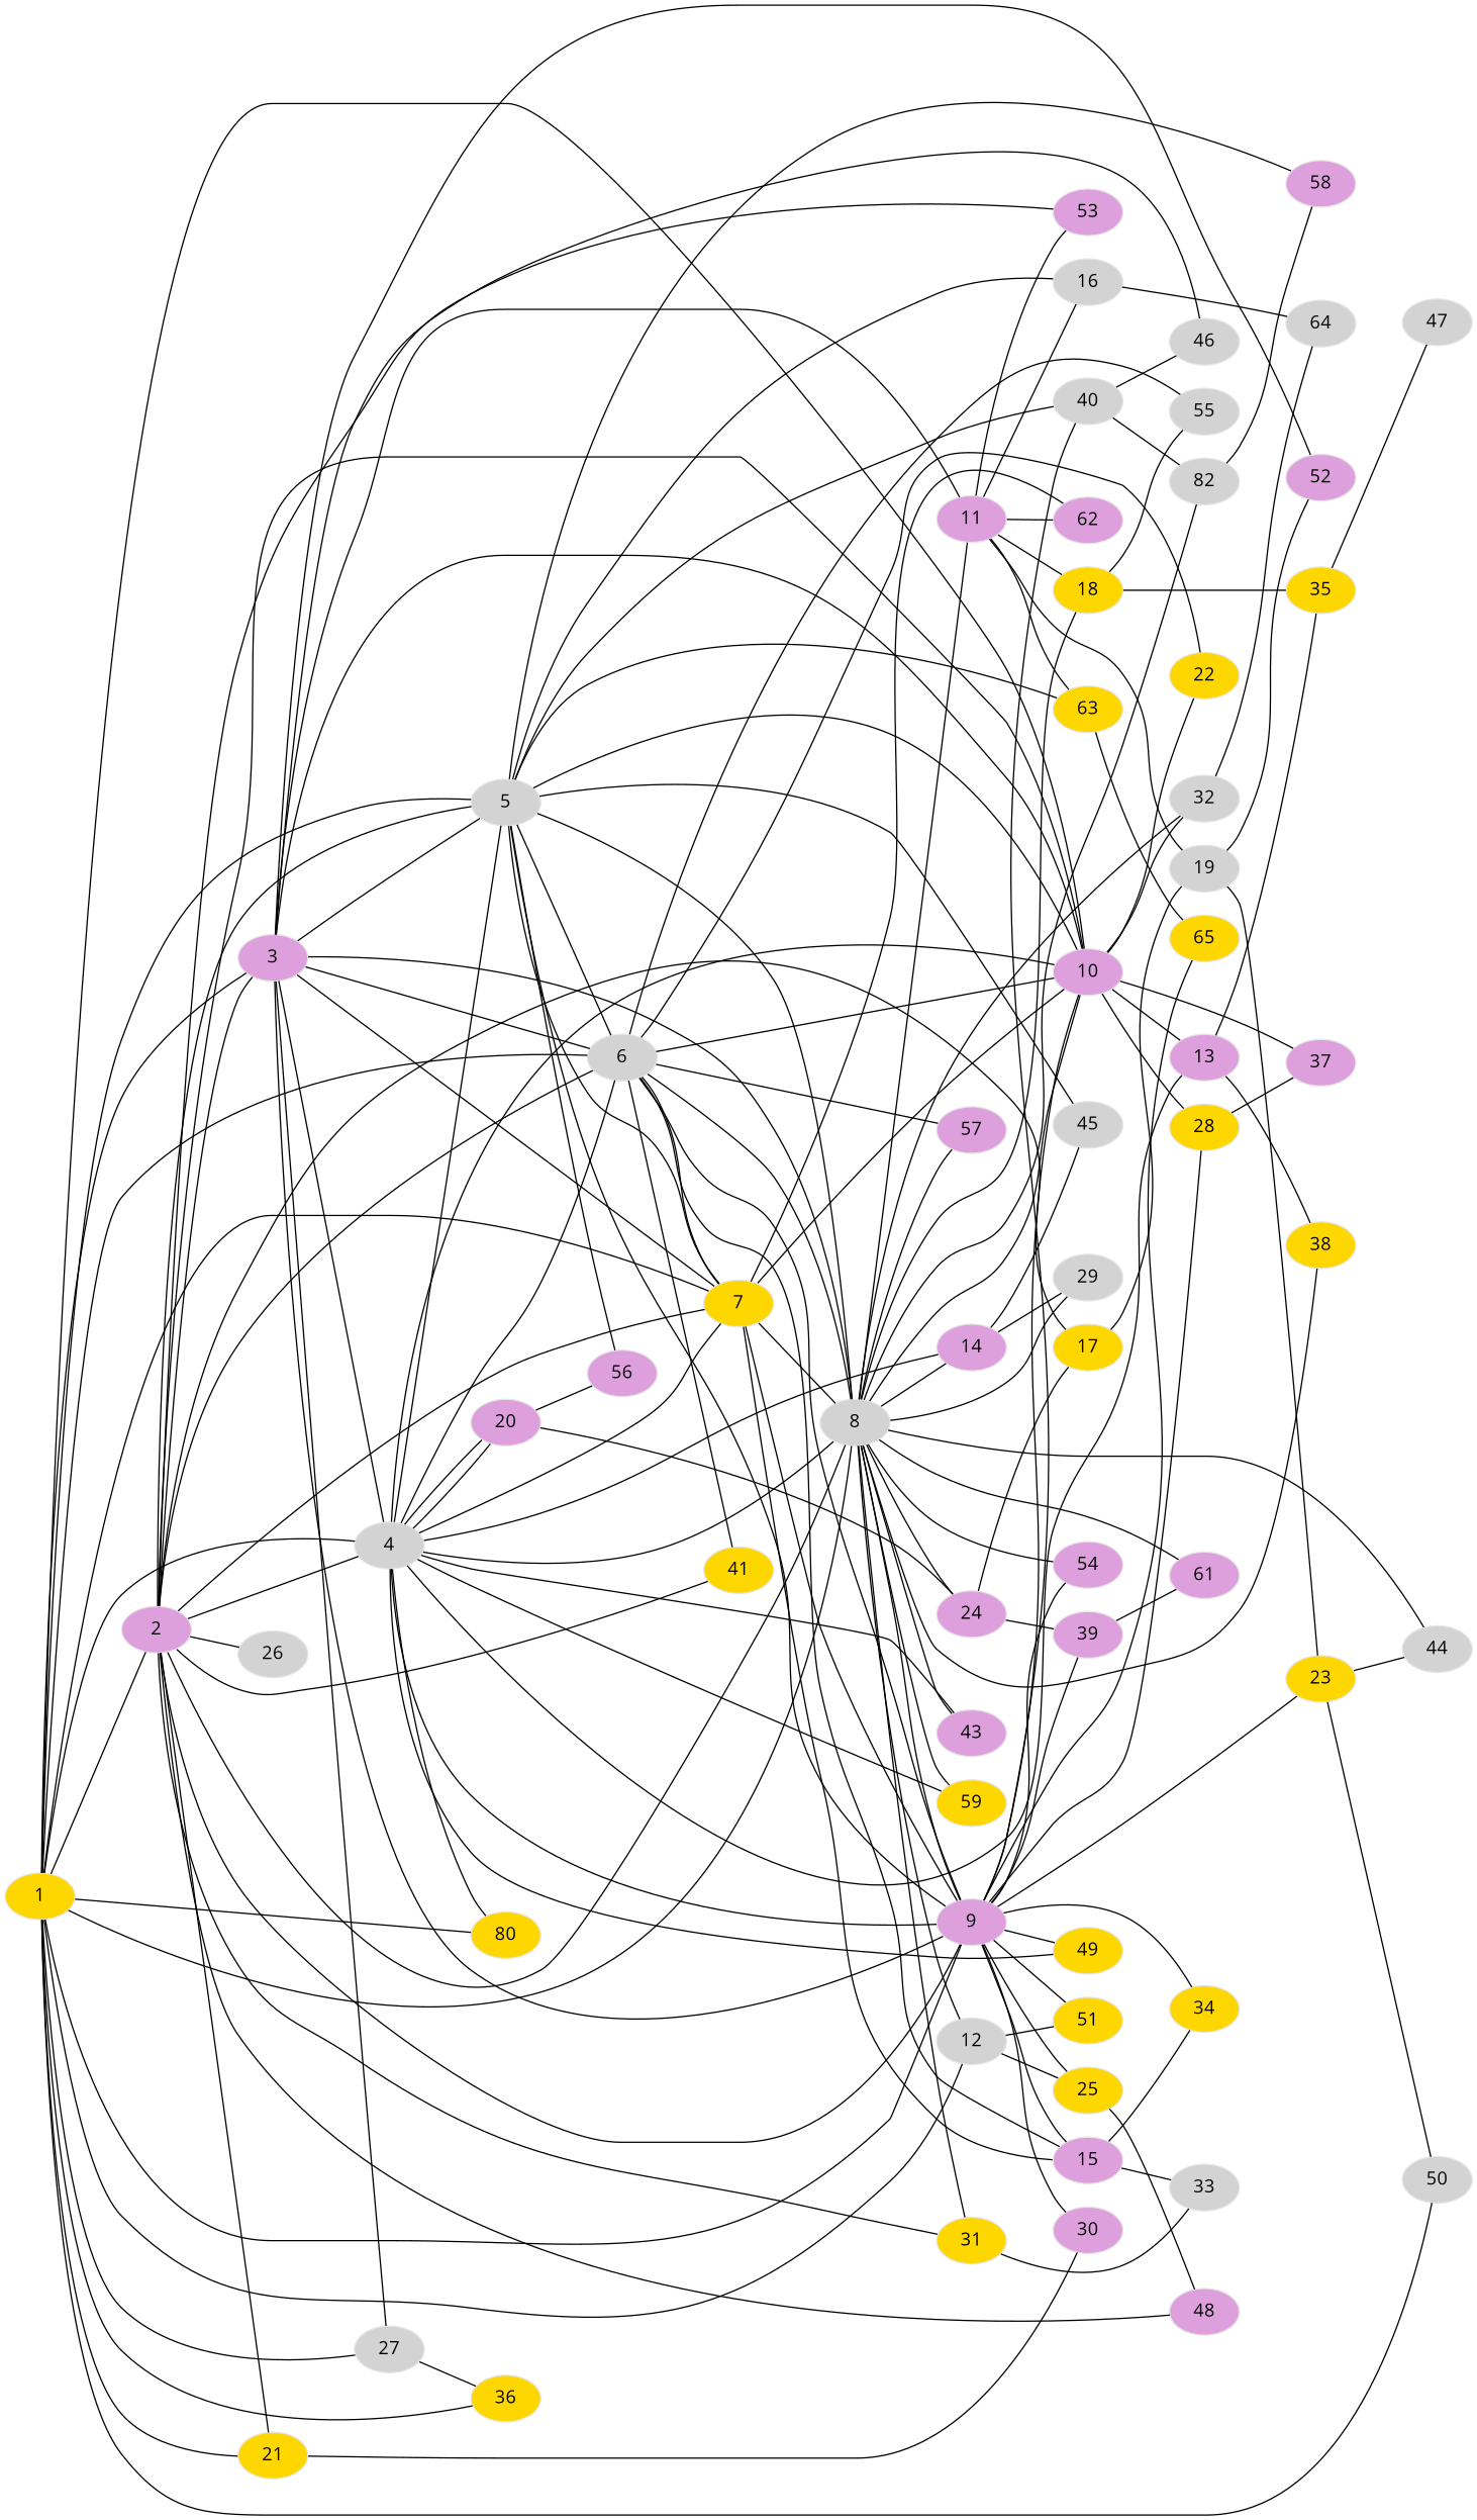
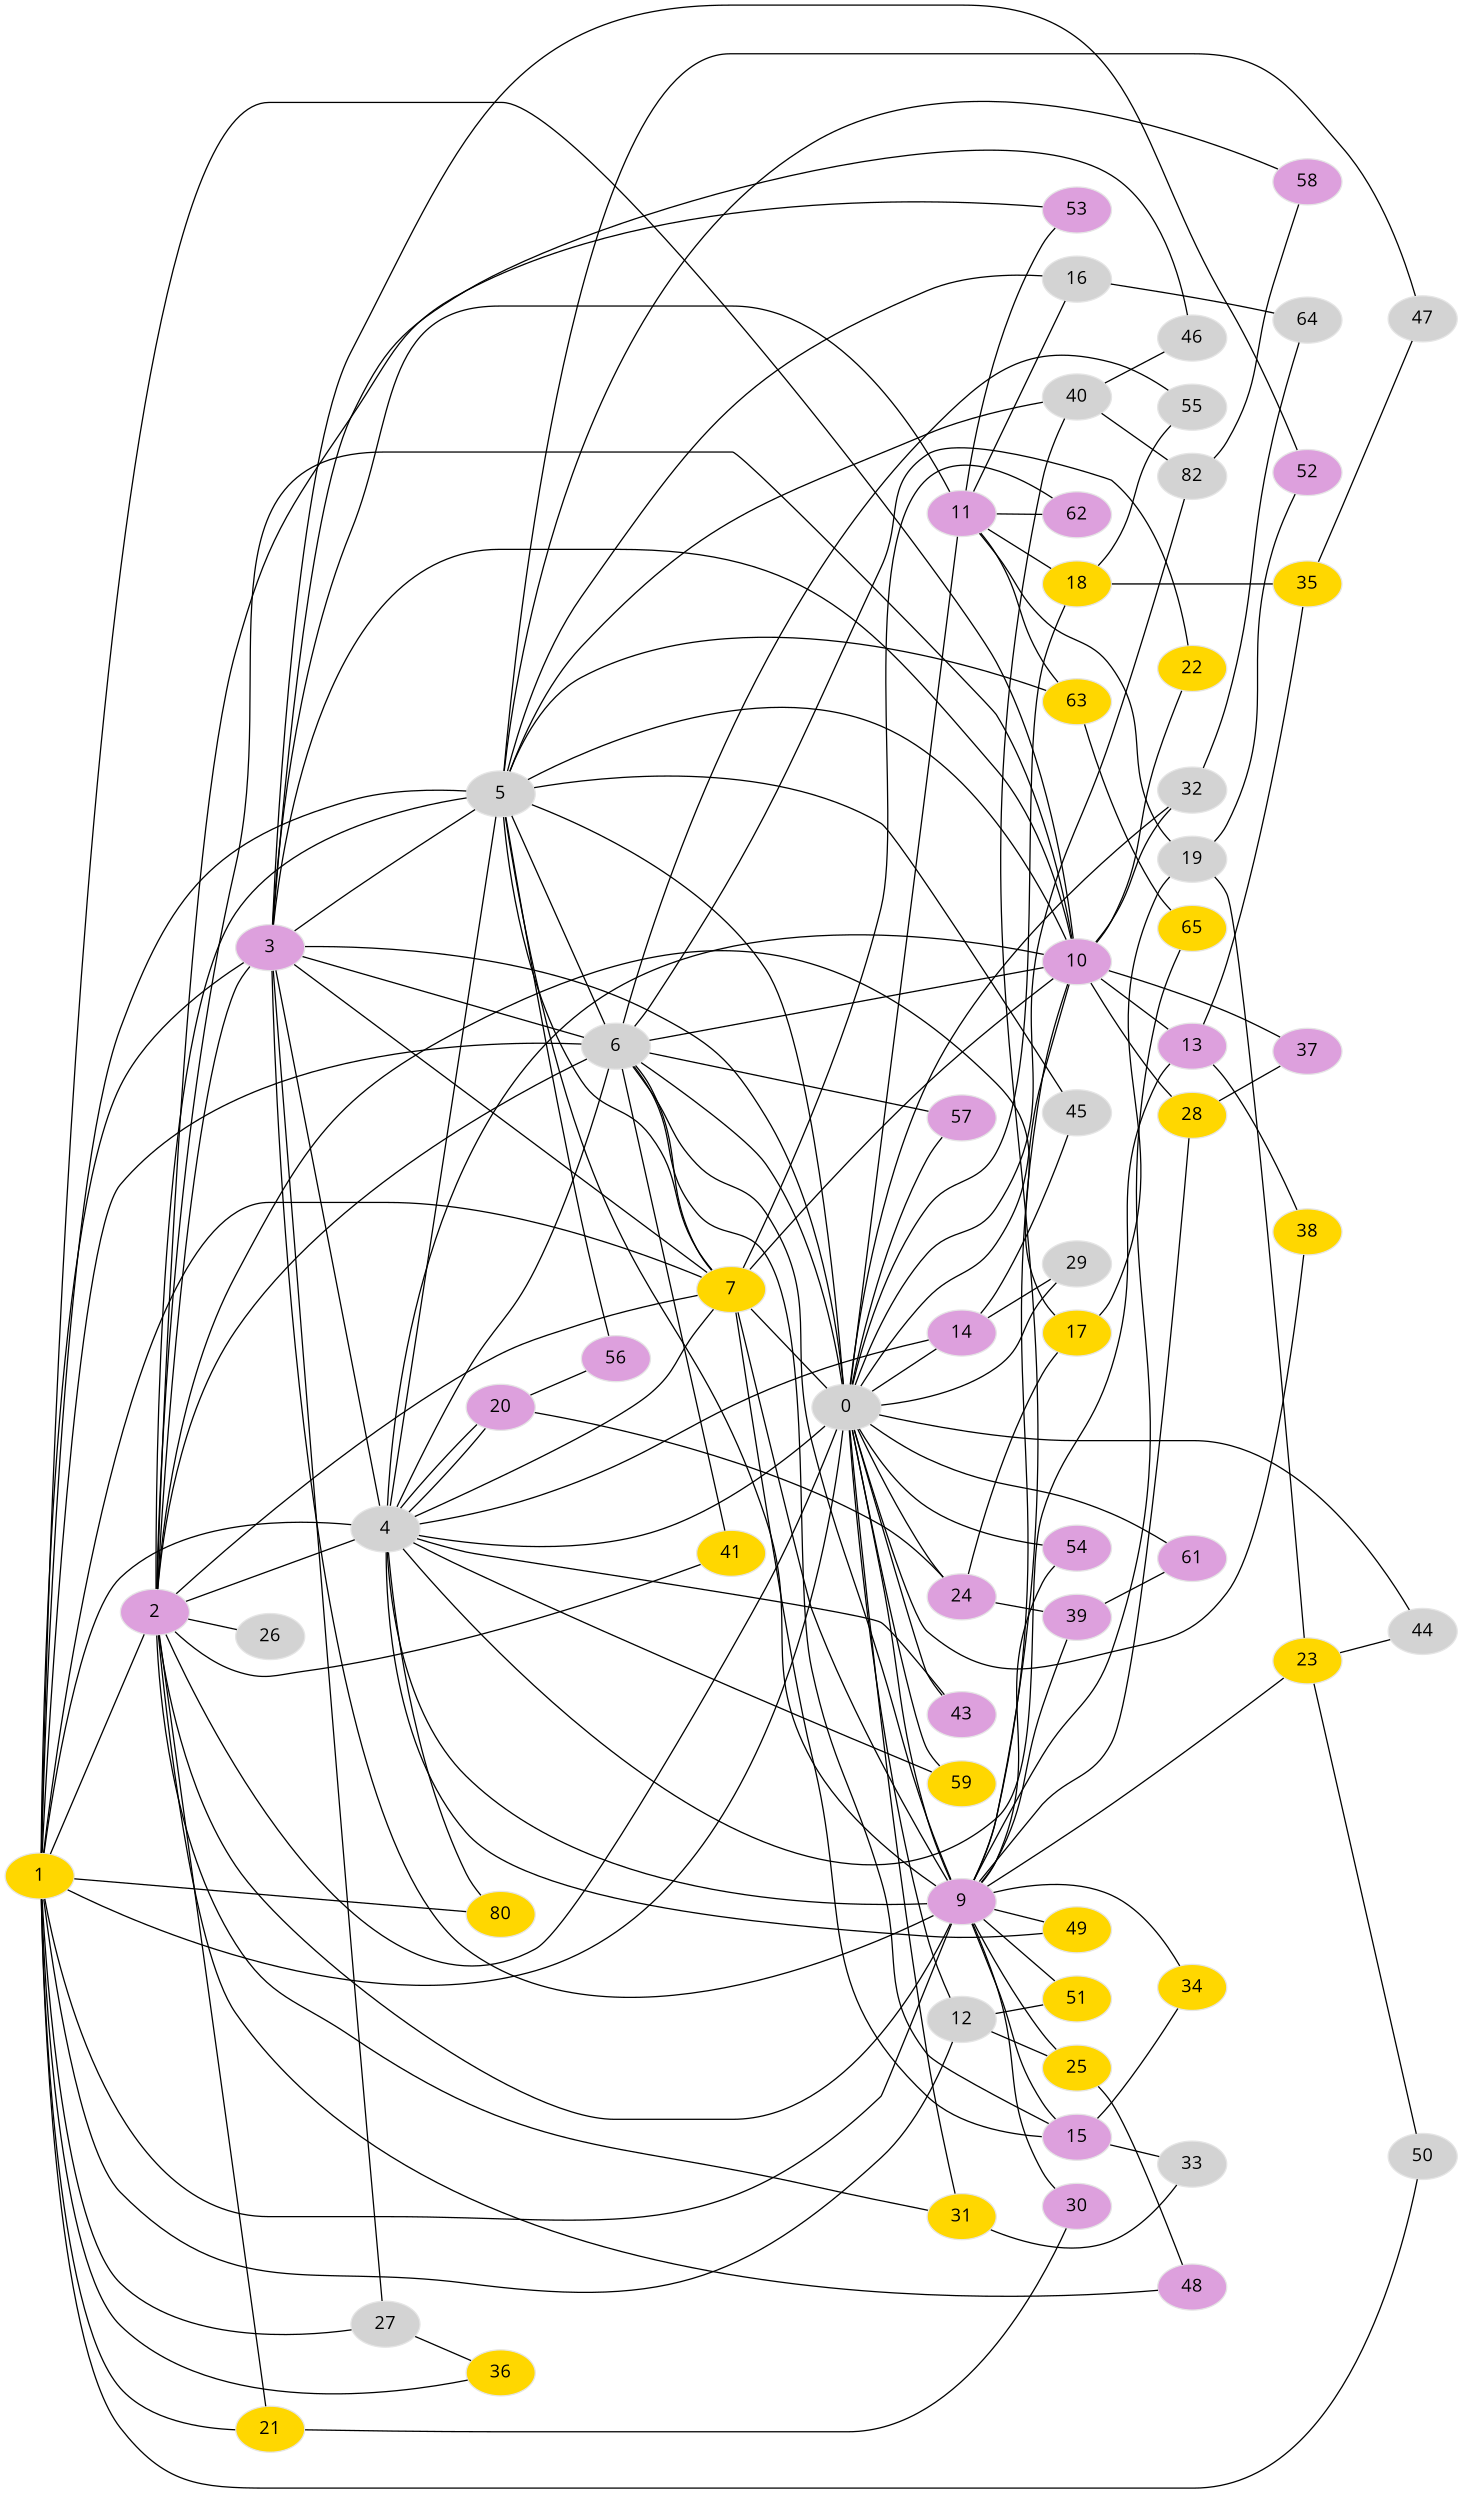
  graph {
    fontname="Open Sans"
    rankdir=LR
    node [color=gray90 fillcolor=plum fontname="Open Sans" style=filled]
    edge [fontname="Open Sans"]
    1 [fillcolor=gold]
    2
    3
    4 [fillcolor=lightgrey]
    5 [fillcolor=lightgrey]
    6 [fillcolor=lightgrey]
    7 [fillcolor=gold]
-   8 [fillcolor=lightgrey]
+   8 [fillcolor=lightgrey label=0]
    9
    10
    12 [fillcolor=lightgrey]
    21 [fillcolor=gold]
    27 [fillcolor=lightgrey]
    36 [fillcolor=gold]
    50 [fillcolor=lightgrey]
    n16 [fillcolor=gold label=80]
    17 [fillcolor=gold]
    26 [fillcolor=lightgrey]
    31 [fillcolor=gold]
    41 [fillcolor=gold]
    48
    53
    11
    46 [fillcolor=lightgrey]
    52
    13
    14
    20
    43
    49 [fillcolor=gold]
    59 [fillcolor=gold]
    16 [fillcolor=lightgrey]
    40 [fillcolor=lightgrey]
    45 [fillcolor=lightgrey]
    47 [fillcolor=lightgrey]
    56
    58
    63 [fillcolor=gold]
    22 [fillcolor=gold]
    55 [fillcolor=lightgrey]
    57
    15
    62
    18 [fillcolor=gold]
    24
    29 [fillcolor=lightgrey]
    32 [fillcolor=lightgrey]
    38 [fillcolor=gold]
    n49 [fillcolor=lightgrey label=82]
    44 [fillcolor=lightgrey]
    54
    61
    23 [fillcolor=gold]
    25 [fillcolor=gold]
    28 [fillcolor=gold]
    30
    34 [fillcolor=gold]
    39
    51 [fillcolor=gold]
    65 [fillcolor=gold]
    37
    19 [fillcolor=lightgrey]
    33 [fillcolor=lightgrey]
    35 [fillcolor=gold]
    64 [fillcolor=lightgrey]
    1 -- 2
    1 -- 3
    1 -- 4
    1 -- 5
    1 -- 6
    1 -- 7
    1 -- 8
    1 -- 9
    1 -- 10
    1 -- 12
    1 -- 21
    1 -- 27
    1 -- 36
    1 -- 50
    1 -- n16
    2 -- 3
    2 -- 4
    2 -- 5
    2 -- 6
    2 -- 7
    2 -- 8
    2 -- 9
    2 -- 10
    2 -- 21
    2 -- 17
    2 -- 26
    2 -- 31
    2 -- 41
    2 -- 48
    2 -- 53
    3 -- 4
    3 -- 5
    3 -- 6
    3 -- 7
    3 -- 8
    3 -- 9
    3 -- 10
    3 -- 27
    3 -- 11
    3 -- 46
    3 -- 52
    4 -- 5
    4 -- 6
    4 -- 7
    4 -- 8
    4 -- 9
    4 -- 10
    4 -- n16
    4 -- 13
    4 -- 14
    4 -- 20
    4 -- 20
    4 -- 43
    4 -- 49
    4 -- 59
    5 -- 6
    5 -- 7
    5 -- 8
    5 -- 9
    5 -- 10
    5 -- 16
    5 -- 40
    5 -- 45
+   5 -- 47
    5 -- 56
    5 -- 58
    5 -- 63
    6 -- 7
    6 -- 8
    6 -- 9
    6 -- 10
    6 -- 41
    6 -- 22
    6 -- 55
    6 -- 57
    6 -- 15
    7 -- 8
    7 -- 9
    7 -- 10
    7 -- 15
    7 -- 62
    8 -- 9
    8 -- 10
    8 -- 12
    8 -- 31
    8 -- 11
    8 -- 14
    8 -- 43
    8 -- 59
    8 -- 57
    8 -- 18
    8 -- 24
    8 -- 29
    8 -- 32
    8 -- 38
    8 -- n49
    8 -- 44
    8 -- 54
    8 -- 61
    9 -- 10
    9 -- 49
    9 -- 40
    9 -- 15
    9 -- 54
    9 -- 23
    9 -- 25
    9 -- 28
    9 -- 30
    9 -- 34
    9 -- 39
    9 -- 51
    9 -- 65
    10 -- 13
    10 -- 22
    10 -- 32
    10 -- 28
    10 -- 37
    12 -- 25
    12 -- 51
    21 -- 30
    27 -- 36
    17 -- 19
    31 -- 33
    11 -- 53
    11 -- 16
    11 -- 63
    11 -- 62
    11 -- 18
    11 -- 19
    13 -- 38
    13 -- 35
    14 -- 45
    14 -- 29
    20 -- 56
    20 -- 24
    16 -- 64
    40 -- 46
    40 -- n49
    63 -- 65
    15 -- 34
    15 -- 33
    18 -- 55
    18 -- 35
    24 -- 17
    24 -- 39
    32 -- 64
    n49 -- 58
    23 -- 50
    23 -- 44
    25 -- 48
    28 -- 37
    39 -- 61
    19 -- 52
    19 -- 23
    35 -- 47
  }
